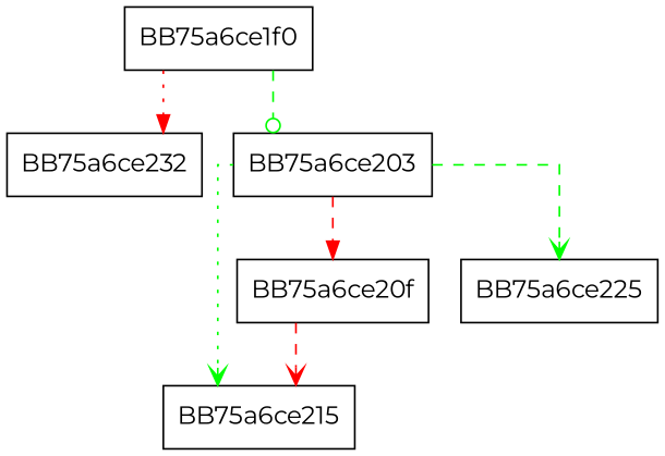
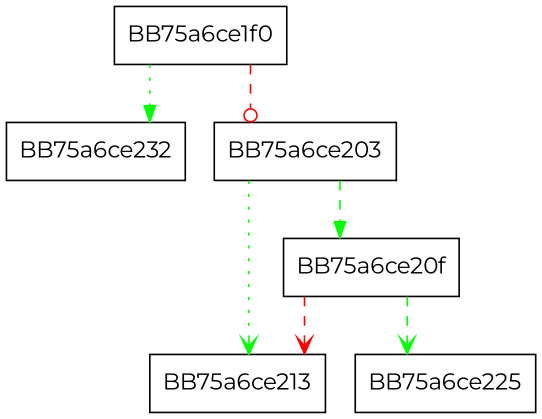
  digraph {
    fontname=Montserrat
    splines=ortho
    node [fontname=Montserrat shape=box]
    edge [arrowhead=vee color=green fontname=Montserrat style=dashed]
    BB75a6ce1f0
    BB75a6ce232
    BB75a6ce203
-   BB75a6ce215
+   BB75a6ce215 [label=BB75a6ce213]
    BB75a6ce20f
    BB75a6ce225
-   BB75a6ce1f0 -> BB75a6ce232 [arrowhead=normal color=red style=dotted]
-   BB75a6ce1f0 -> BB75a6ce203 [arrowhead=odot]
+   BB75a6ce1f0 -> BB75a6ce232 [arrowhead=normal style=dotted]
+   BB75a6ce1f0 -> BB75a6ce203 [arrowhead=odot color=red]
    BB75a6ce203 -> BB75a6ce215 [style=dotted]
-   BB75a6ce203 -> BB75a6ce20f [arrowhead=normal color=red]
+   BB75a6ce203 -> BB75a6ce20f [arrowhead=normal]
    BB75a6ce20f -> BB75a6ce215 [color=red]
-   BB75a6ce203 -> BB75a6ce225
+   BB75a6ce20f -> BB75a6ce225
  }
